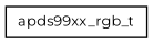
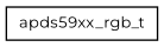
  digraph {
    rankdir=LR
    fontname=Montserrat
-   n1 [color=black fillcolor=white fontname=Montserrat fontsize=10 height=0.2 label=apds99xx_rgb_t shape=record style=filled width=0.4]
+   n1 [color=black fillcolor=white fontname=Montserrat fontsize=10 height=0.2 label=apds59xx_rgb_t shape=record style=filled width=0.4]
  }
